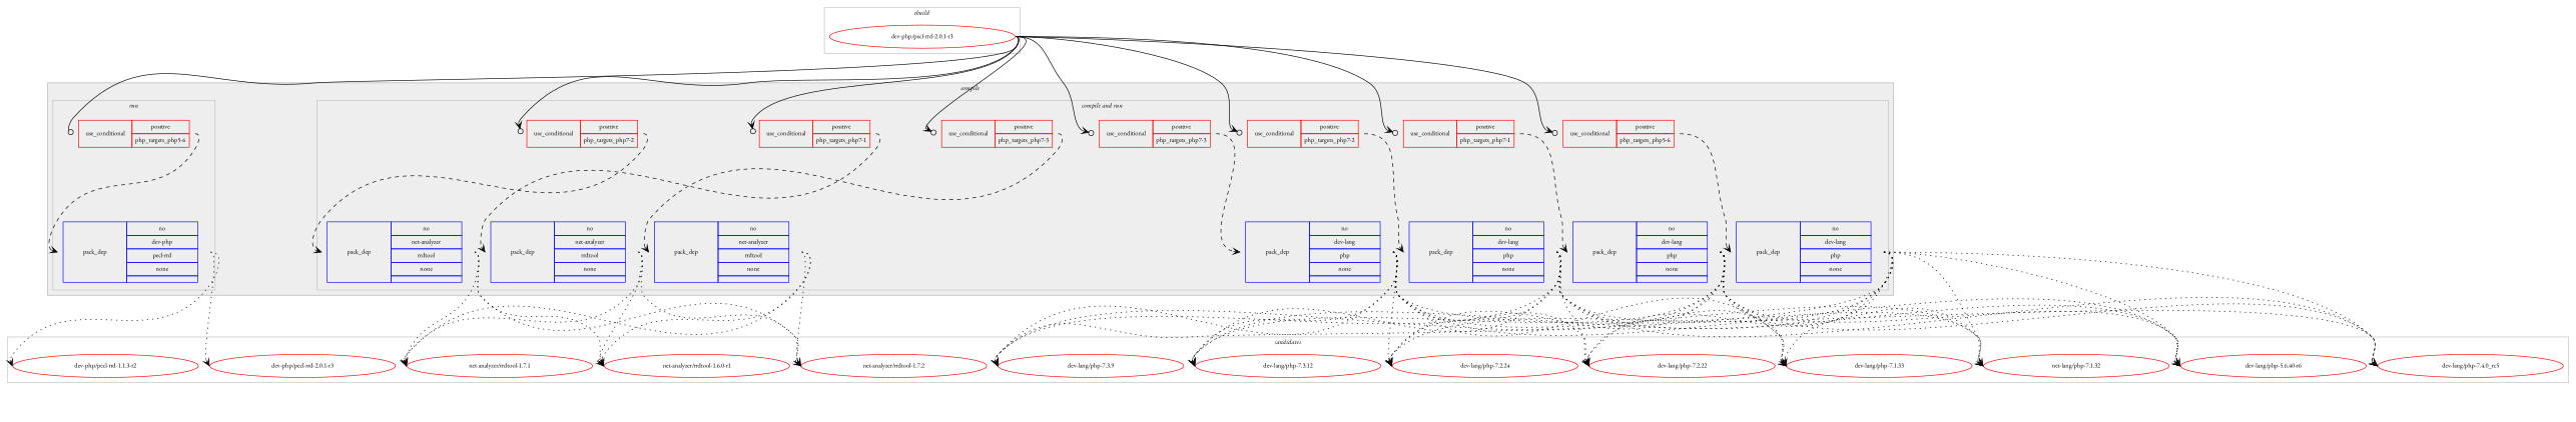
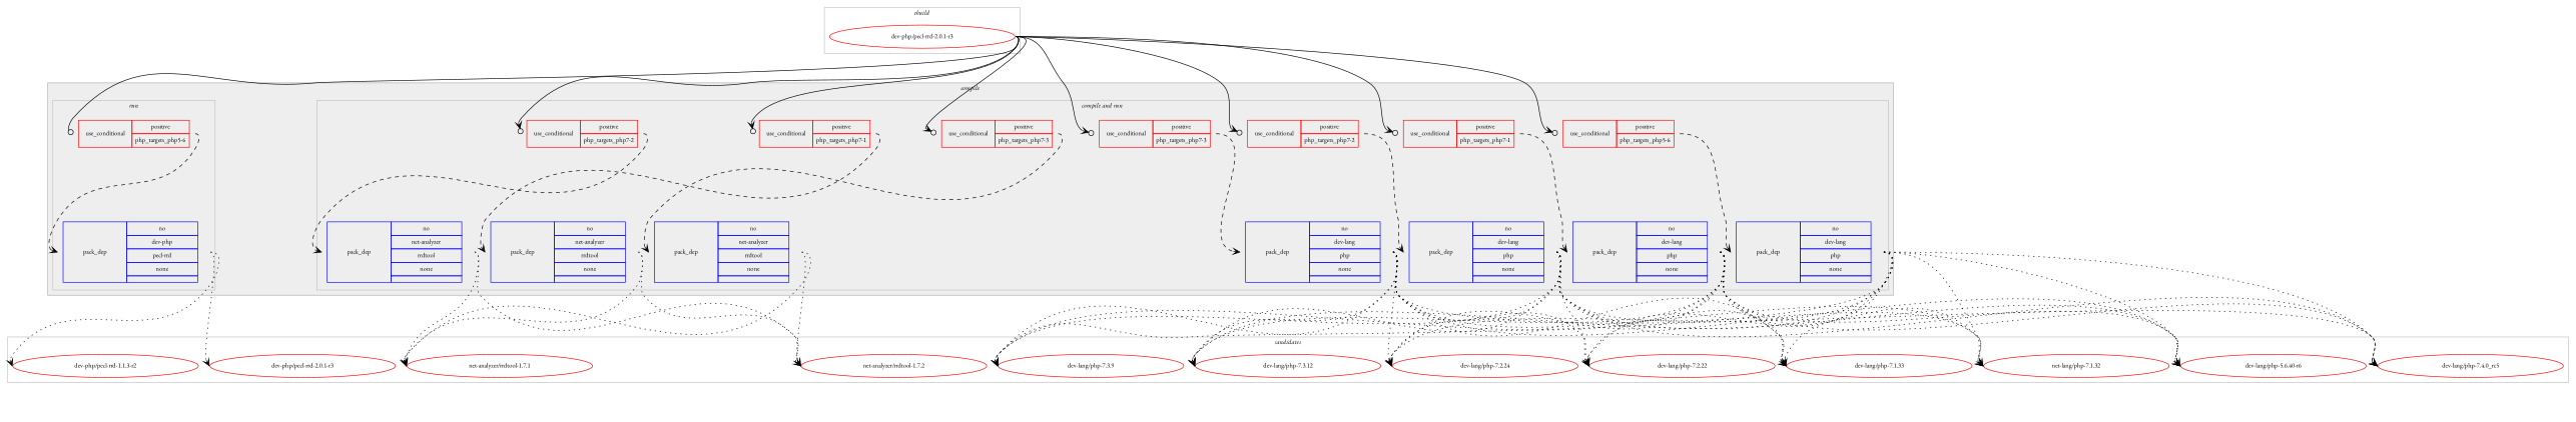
  digraph {
    compound=true
    concentrate=true
    fontname="EB Garamond"
    fontsize=10
    newrank=true
    rankdir=TB
    ranksep=1.5
    node [color=red fontname="EB Garamond" fontsize=10 shape=none]
    edge [arrowhead=vee fontname="EB Garamond" headport=w style=dotted tailport=e weight=100]
    n1 [label="dev-php/pecl-rrd-2.0.1-r3" width=4 shape=""]
    n2 [color=blue label=<<TABLE BORDER="0" CELLBORDER="1" CELLSPACING="0" CELLPADDING="4" WIDTH="220"><TR><TD ROWSPAN="6" CELLPADDING="30">pack_dep</TD></TR><TR><TD WIDTH="110">no</TD></TR><TR><TD>dev-lang</TD></TR><TR><TD>php</TD></TR><TR><TD>none</TD></TR><TR><TD></TD></TR></TABLE>>]
    n3 [label=<<TABLE BORDER="0" CELLBORDER="1" CELLSPACING="0" CELLPADDING="4"><TR><TD ROWSPAN="3" CELLPADDING="10">use_conditional</TD></TR><TR><TD>positive</TD></TR><TR><TD>php_targets_php5-6</TD></TR></TABLE>>]
    n4 [color=blue label=<<TABLE BORDER="0" CELLBORDER="1" CELLSPACING="0" CELLPADDING="4" WIDTH="220"><TR><TD ROWSPAN="6" CELLPADDING="30">pack_dep</TD></TR><TR><TD WIDTH="110">no</TD></TR><TR><TD>dev-lang</TD></TR><TR><TD>php</TD></TR><TR><TD>none</TD></TR><TR><TD></TD></TR></TABLE>>]
    n5 [label=<<TABLE BORDER="0" CELLBORDER="1" CELLSPACING="0" CELLPADDING="4"><TR><TD ROWSPAN="3" CELLPADDING="10">use_conditional</TD></TR><TR><TD>positive</TD></TR><TR><TD>php_targets_php7-1</TD></TR></TABLE>>]
    n6 [color=blue label=<<TABLE BORDER="0" CELLBORDER="1" CELLSPACING="0" CELLPADDING="4" WIDTH="220"><TR><TD ROWSPAN="6" CELLPADDING="30">pack_dep</TD></TR><TR><TD WIDTH="110">no</TD></TR><TR><TD>net-analyzer</TD></TR><TR><TD>rrdtool</TD></TR><TR><TD>none</TD></TR><TR><TD></TD></TR></TABLE>>]
    n7 [label=<<TABLE BORDER="0" CELLBORDER="1" CELLSPACING="0" CELLPADDING="4"><TR><TD ROWSPAN="3" CELLPADDING="10">use_conditional</TD></TR><TR><TD>positive</TD></TR><TR><TD>php_targets_php7-1</TD></TR></TABLE>>]
    n8 [color=blue label=<<TABLE BORDER="0" CELLBORDER="1" CELLSPACING="0" CELLPADDING="4" WIDTH="220"><TR><TD ROWSPAN="6" CELLPADDING="30">pack_dep</TD></TR><TR><TD WIDTH="110">no</TD></TR><TR><TD>dev-lang</TD></TR><TR><TD>php</TD></TR><TR><TD>none</TD></TR><TR><TD></TD></TR></TABLE>>]
    n9 [label=<<TABLE BORDER="0" CELLBORDER="1" CELLSPACING="0" CELLPADDING="4"><TR><TD ROWSPAN="3" CELLPADDING="10">use_conditional</TD></TR><TR><TD>positive</TD></TR><TR><TD>php_targets_php7-2</TD></TR></TABLE>>]
    n10 [color=blue label=<<TABLE BORDER="0" CELLBORDER="1" CELLSPACING="0" CELLPADDING="4" WIDTH="220"><TR><TD ROWSPAN="6" CELLPADDING="30">pack_dep</TD></TR><TR><TD WIDTH="110">no</TD></TR><TR><TD>net-analyzer</TD></TR><TR><TD>rrdtool</TD></TR><TR><TD>none</TD></TR><TR><TD></TD></TR></TABLE>>]
    n11 [label=<<TABLE BORDER="0" CELLBORDER="1" CELLSPACING="0" CELLPADDING="4"><TR><TD ROWSPAN="3" CELLPADDING="10">use_conditional</TD></TR><TR><TD>positive</TD></TR><TR><TD>php_targets_php7-2</TD></TR></TABLE>>]
    n12 [color=blue label=<<TABLE BORDER="0" CELLBORDER="1" CELLSPACING="0" CELLPADDING="4" WIDTH="220"><TR><TD ROWSPAN="6" CELLPADDING="30">pack_dep</TD></TR><TR><TD WIDTH="110">no</TD></TR><TR><TD>dev-lang</TD></TR><TR><TD>php</TD></TR><TR><TD>none</TD></TR><TR><TD></TD></TR></TABLE>>]
    n13 [label=<<TABLE BORDER="0" CELLBORDER="1" CELLSPACING="0" CELLPADDING="4"><TR><TD ROWSPAN="3" CELLPADDING="10">use_conditional</TD></TR><TR><TD>positive</TD></TR><TR><TD>php_targets_php7-3</TD></TR></TABLE>>]
    n14 [color=blue label=<<TABLE BORDER="0" CELLBORDER="1" CELLSPACING="0" CELLPADDING="4" WIDTH="220"><TR><TD ROWSPAN="6" CELLPADDING="30">pack_dep</TD></TR><TR><TD WIDTH="110">no</TD></TR><TR><TD>net-analyzer</TD></TR><TR><TD>rrdtool</TD></TR><TR><TD>none</TD></TR><TR><TD></TD></TR></TABLE>>]
    n15 [label=<<TABLE BORDER="0" CELLBORDER="1" CELLSPACING="0" CELLPADDING="4"><TR><TD ROWSPAN="3" CELLPADDING="10">use_conditional</TD></TR><TR><TD>positive</TD></TR><TR><TD>php_targets_php7-3</TD></TR></TABLE>>]
    n16 [color=blue label=<<TABLE BORDER="0" CELLBORDER="1" CELLSPACING="0" CELLPADDING="4" WIDTH="220"><TR><TD ROWSPAN="6" CELLPADDING="30">pack_dep</TD></TR><TR><TD WIDTH="110">no</TD></TR><TR><TD>dev-php</TD></TR><TR><TD>pecl-rrd</TD></TR><TR><TD>none</TD></TR><TR><TD></TD></TR></TABLE>>]
    n17 [label=<<TABLE BORDER="0" CELLBORDER="1" CELLSPACING="0" CELLPADDING="4"><TR><TD ROWSPAN="3" CELLPADDING="10">use_conditional</TD></TR><TR><TD>positive</TD></TR><TR><TD>php_targets_php5-6</TD></TR></TABLE>>]
    n18 [label="dev-lang/php-5.6.40-r6" width=4 shape=""]
    n19 [label="net-lang/php-7.1.32" width=4 shape=""]
    n20 [label="dev-lang/php-7.1.33" width=4 shape=""]
    n21 [label="dev-lang/php-7.2.22" width=4 shape=""]
    n22 [label="dev-lang/php-7.2.24" width=4 shape=""]
    n23 [label="dev-lang/php-7.3.12" width=4 shape=""]
    n24 [label="dev-lang/php-7.3.9" width=4 shape=""]
    n25 [label="dev-lang/php-7.4.0_rc5" width=4 shape=""]
-   n26 [label="net-analyzer/rrdtool-1.6.0-r1" width=4 shape=""]
    n27 [label="net-analyzer/rrdtool-1.7.1" width=4 shape=""]
    n28 [label="net-analyzer/rrdtool-1.7.2" width=4 shape=""]
    n29 [label="dev-php/pecl-rrd-1.1.3-r2" width=4 shape=""]
    n30 [label="dev-php/pecl-rrd-2.0.1-r3" width=4 shape=""]
    subgraph cluster_1 {
      color=gray
      label=<<i>ebuild</i>>
      rank=same
      n1
    }
    subgraph cluster_2 {
      color=gray
      label=<<i>dependencies</i>>
      subgraph cluster_3 {
        color=gray
        fillcolor="#eeeeee"
        label=<<i>compile</i>>
        style=filled
      }
      subgraph cluster_4 {
        color=gray
        fillcolor="#eeeeee"
        label=<<i>compile and run</i>>
        style=filled
        subgraph sub_5 {
          color=gray
          fillcolor="#eeeeee"
          label=<<i>compile and run</i>>
          style=filled
          n3
          subgraph sub_6 {
            color=gray
            fillcolor="#eeeeee"
            label=<<i>compile and run</i>>
            style=filled
            n2
          }
        }
        subgraph sub_7 {
          color=gray
          fillcolor="#eeeeee"
          label=<<i>compile and run</i>>
          style=filled
          n5
          subgraph sub_8 {
            color=gray
            fillcolor="#eeeeee"
            label=<<i>compile and run</i>>
            style=filled
            n4
          }
        }
        subgraph sub_9 {
          color=gray
          fillcolor="#eeeeee"
          label=<<i>compile and run</i>>
          style=filled
          n7
          subgraph sub_10 {
            color=gray
            fillcolor="#eeeeee"
            label=<<i>compile and run</i>>
            style=filled
            n6
          }
        }
        subgraph sub_11 {
          color=gray
          fillcolor="#eeeeee"
          label=<<i>compile and run</i>>
          style=filled
          n9
          subgraph sub_12 {
            color=gray
            fillcolor="#eeeeee"
            label=<<i>compile and run</i>>
            style=filled
            n8
          }
        }
        subgraph sub_13 {
          color=gray
          fillcolor="#eeeeee"
          label=<<i>compile and run</i>>
          style=filled
          n11
          subgraph sub_14 {
            color=gray
            fillcolor="#eeeeee"
            label=<<i>compile and run</i>>
            style=filled
            n10
          }
        }
        subgraph sub_15 {
          color=gray
          fillcolor="#eeeeee"
          label=<<i>compile and run</i>>
          style=filled
          n13
          subgraph sub_16 {
            color=gray
            fillcolor="#eeeeee"
            label=<<i>compile and run</i>>
            style=filled
            n12
          }
        }
        subgraph sub_17 {
          color=gray
          fillcolor="#eeeeee"
          label=<<i>compile and run</i>>
          style=filled
          n15
          subgraph sub_18 {
            color=gray
            fillcolor="#eeeeee"
            label=<<i>compile and run</i>>
            style=filled
            n14
          }
        }
      }
      subgraph cluster_19 {
        color=gray
        fillcolor="#eeeeee"
        label=<<i>run</i>>
        style=filled
        subgraph sub_20 {
          color=gray
          fillcolor="#eeeeee"
          label=<<i>run</i>>
          style=filled
          n17
          subgraph sub_21 {
            color=gray
            fillcolor="#eeeeee"
            label=<<i>run</i>>
            style=filled
            n16
          }
        }
      }
    }
    subgraph cluster_22 {
      color=gray
      label=<<i>candidates</i>>
      rank=same
      subgraph sub_23 {
        color=black
        label=<<i>candidates</i>>
        nodesep=1
        rank=same
        n18
        n19
        n20
        n21
        n22
        n23
        n24
        n25
      }
      subgraph sub_24 {
        color=black
        label=<<i>candidates</i>>
        nodesep=1
        rank=same
        n18
        n19
        n20
        n21
        n22
        n23
        n24
        n25
      }
      subgraph sub_25 {
        color=black
        label=<<i>candidates</i>>
        nodesep=1
        rank=same
-       n26
        n27
        n28
      }
      subgraph sub_26 {
        color=black
        label=<<i>candidates</i>>
        nodesep=1
        rank=same
        n18
        n19
        n20
        n21
        n22
        n23
        n24
        n25
      }
      subgraph sub_27 {
        color=black
        label=<<i>candidates</i>>
        nodesep=1
        rank=same
-       n26
        n27
        n28
      }
      subgraph sub_28 {
        color=black
        label=<<i>candidates</i>>
        nodesep=1
        rank=same
        n18
        n19
        n20
        n21
        n22
        n23
        n24
        n25
      }
      subgraph sub_29 {
        color=black
        label=<<i>candidates</i>>
        nodesep=1
        rank=same
-       n26
        n27
        n28
      }
      subgraph sub_30 {
        color=black
        label=<<i>candidates</i>>
        nodesep=1
        rank=same
        n29
        n30
      }
    }
    n1 -> n3 [arrowhead=odotvee style=solid weight=20]
    n1 -> n5 [arrowhead=odotvee style=solid weight=20]
    n1 -> n7 [arrowhead=odotvee style=solid weight=20]
    n1 -> n9 [arrowhead=odotvee style=solid weight=20]
    n1 -> n11 [arrowhead=odotvee style=solid weight=20]
    n1 -> n13 [arrowhead=odotvee style=solid weight=20]
    n1 -> n15 [arrowhead=odotvee style=solid weight=20]
    n1 -> n17 [arrowhead=odot style=solid weight=20]
    n2 -> n18
    n2 -> n19
    n2 -> n20
    n2 -> n21
    n2 -> n22
    n2 -> n23
    n2 -> n24
    n2 -> n25
    n3 -> n2 [style=dashed weight=20]
    n4 -> n18
    n4 -> n19
    n4 -> n20
    n4 -> n21
    n4 -> n22
    n4 -> n23
    n4 -> n24
    n4 -> n25
    n5 -> n4 [style=dashed weight=20]
-   n6 -> n26
    n6 -> n27
    n6 -> n28
    n7 -> n6 [style=dashed weight=20]
    n8 -> n18
    n8 -> n19
    n8 -> n20
    n8 -> n21
    n8 -> n22
    n8 -> n23
    n8 -> n24
    n8 -> n25
    n9 -> n8 [style=dashed weight=20]
-   n10 -> n26
    n10 -> n27
    n10 -> n28
    n11 -> n10 [style=dashed weight=20]
    n12 -> n18
    n12 -> n19
    n12 -> n20
    n12 -> n21
    n12 -> n22
    n12 -> n23
    n12 -> n24
    n12 -> n25
    n13 -> n12 [style=dashed weight=20]
-   n14 -> n26
    n14 -> n27
    n14 -> n28
    n15 -> n14 [style=dashed weight=20]
    n16 -> n29
    n16 -> n30
    n17 -> n16 [style=dashed weight=20]
  }
